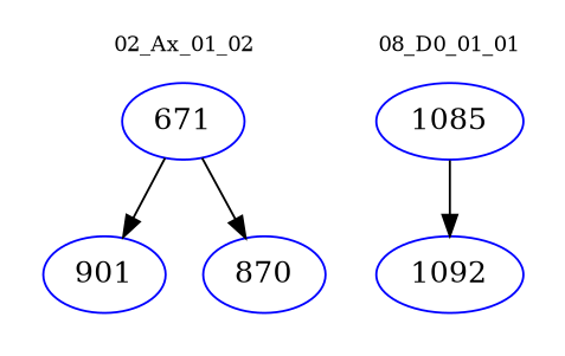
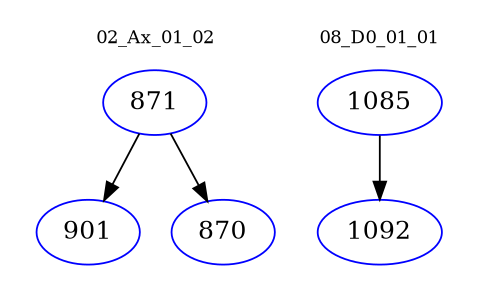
  digraph {
    node [color=blue]
    edge [color=black]
-   n1 [label=671]
+   n1 [label=871]
    n2 [label=901]
    n3 [label=870]
    n4 [label=1085]
    n5 [label=1092]
    subgraph cluster_1 {
      color=white
      fontsize=10
      label="02_Ax_01_02"
      n1
      n2
      n3
    }
    subgraph cluster_2 {
      color=white
      fontsize=10
      label="08_D0_01_01"
      n4
      n5
    }
    n1 -> n2
    n1 -> n3
    n4 -> n5
  }
